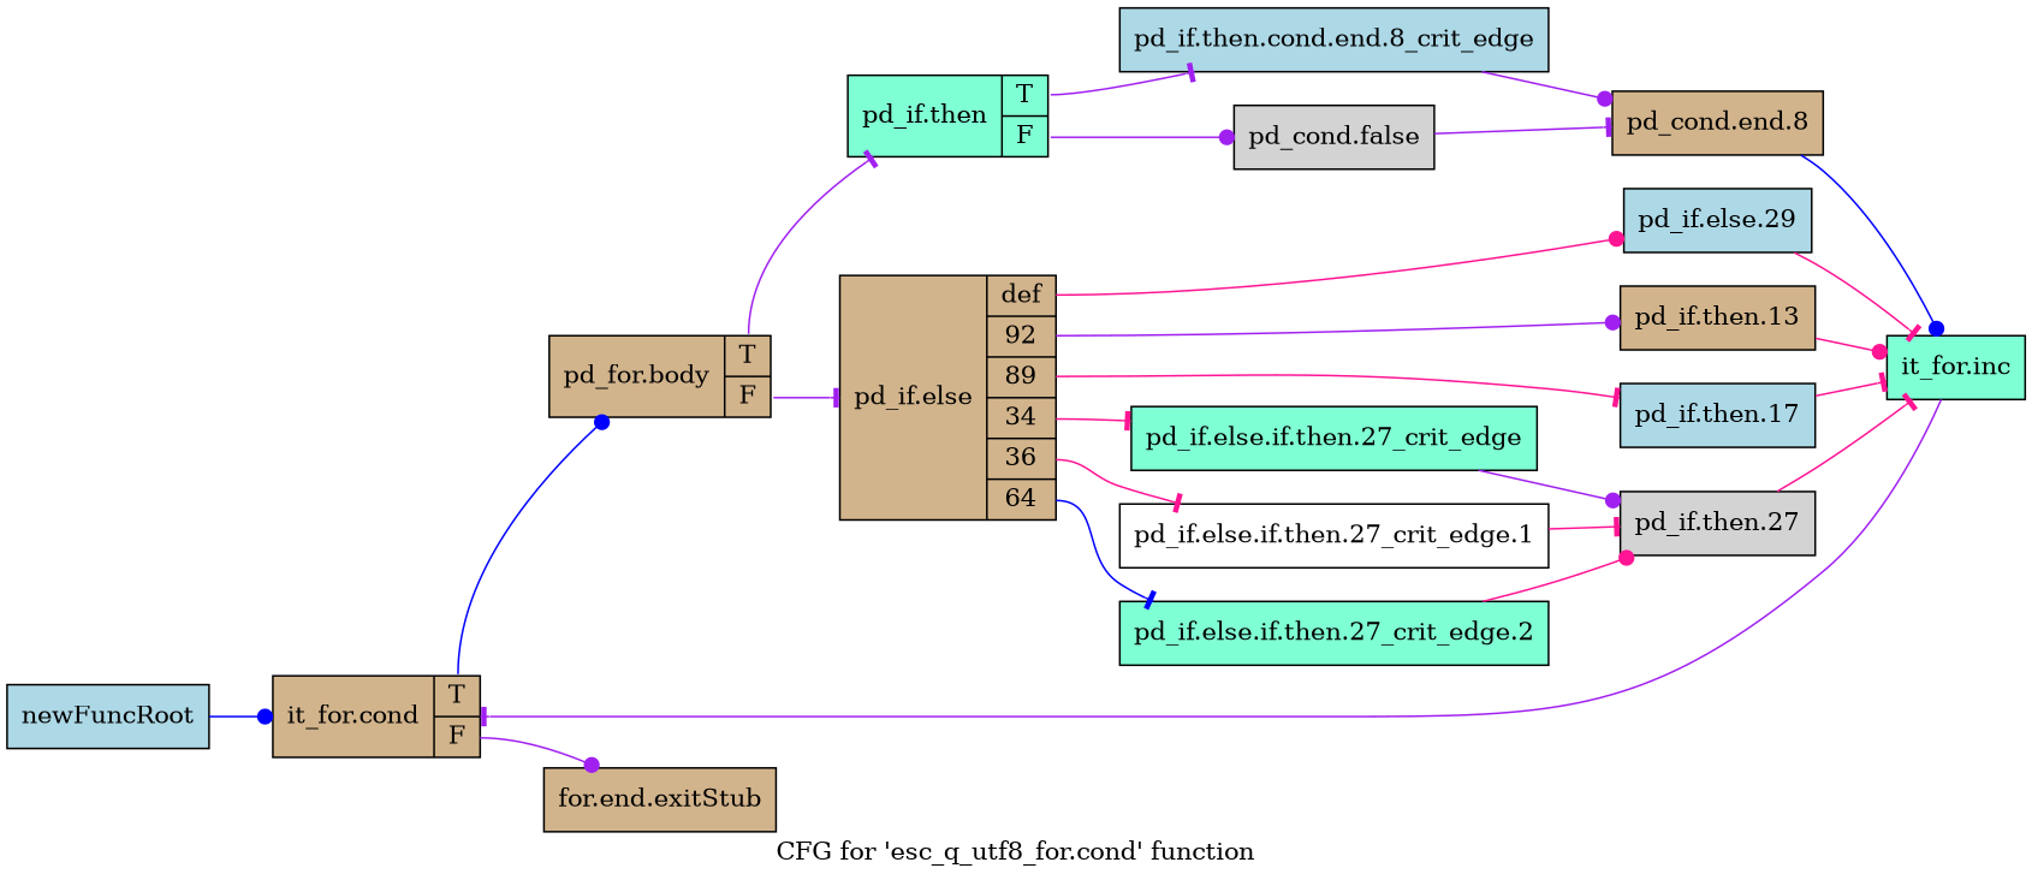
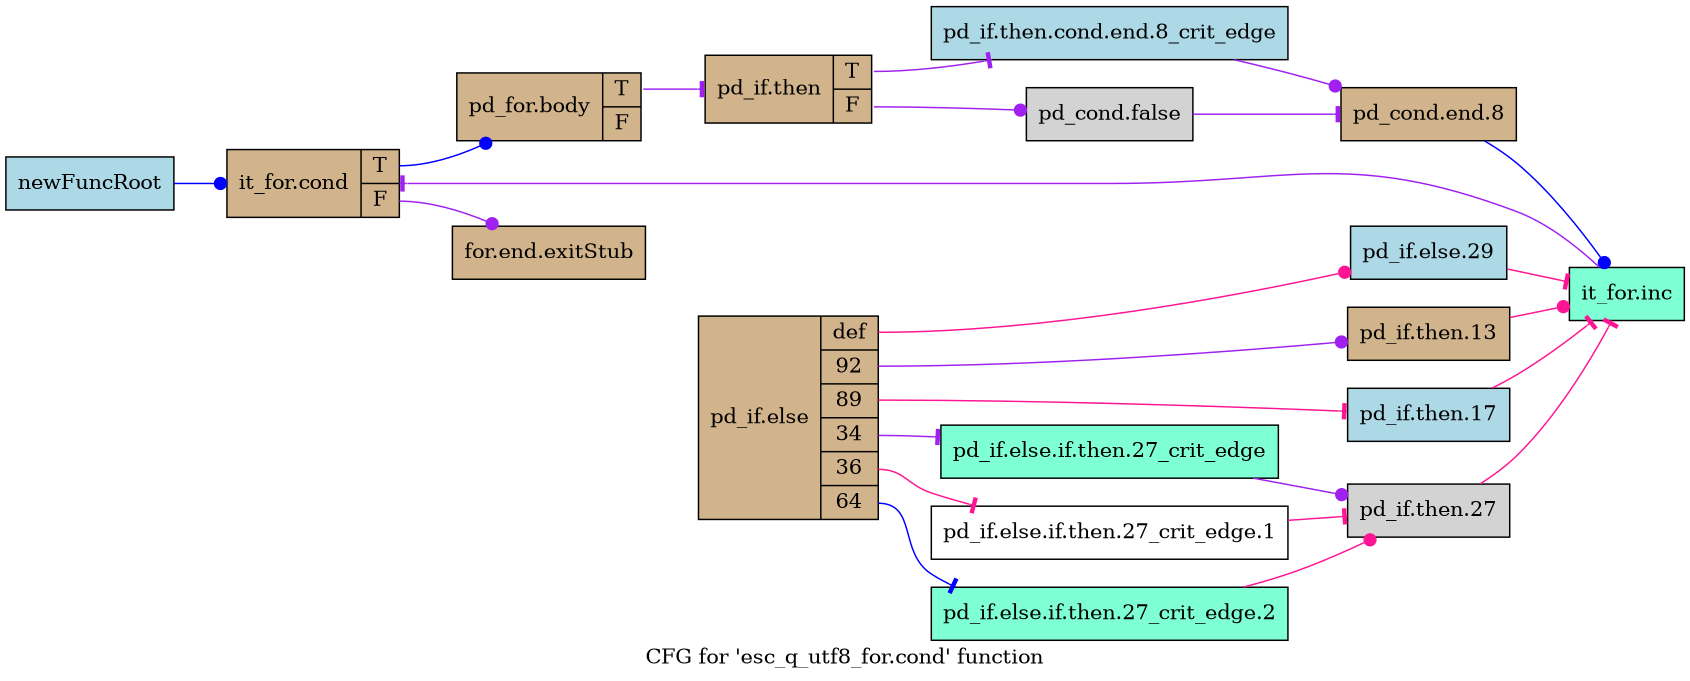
  digraph {
    label="CFG for 'esc_q_utf8_for.cond' function"
    rankdir=LR
    node [fillcolor=tan shape=record style=filled]
    edge [arrowhead=tee color=purple]
    n1 [fillcolor=lightblue label="{newFuncRoot}"]
    n2 [label="{it_for.cond|{<s0>T|<s1>F}}"]
    n3 [label="{for.end.exitStub}"]
    n4 [label="{pd_for.body|{<s0>T|<s1>F}}"]
-   n5 [fillcolor=aquamarine label="{pd_if.then|{<s0>T|<s1>F}}"]
+   n5 [label="{pd_if.then|{<s0>T|<s1>F}}"]
    n6 [label="{pd_if.else|{<s0>def|<s1>92|<s2>89|<s3>34|<s4>36|<s5>64}}"]
    n7 [fillcolor=lightblue label="{pd_if.then.cond.end.8_crit_edge}"]
    n8 [fillcolor=lightgrey label="{pd_cond.false}"]
    n9 [fillcolor=lightblue label="{pd_if.else.29}"]
    n10 [label="{pd_if.then.13}"]
    n11 [fillcolor=lightblue label="{pd_if.then.17}"]
    n12 [fillcolor=aquamarine label="{pd_if.else.if.then.27_crit_edge}"]
    n13 [fillcolor=white label="{pd_if.else.if.then.27_crit_edge.1}"]
    n14 [fillcolor=aquamarine label="{pd_if.else.if.then.27_crit_edge.2}"]
    n15 [label="{pd_cond.end.8}"]
    n16 [fillcolor=aquamarine label="{it_for.inc}"]
    n17 [fillcolor=lightgrey label="{pd_if.then.27}"]
    n1 -> n2 [arrowhead=dot color=blue]
    n2 -> n3 [arrowhead=dot tailport=s1]
    n2 -> n4 [arrowhead=dot color=blue tailport=s0]
    n4 -> n5 [tailport=s0]
-   n4 -> n6 [tailport=s1]
    n5 -> n7 [tailport=s0]
    n5 -> n8 [arrowhead=dot tailport=s1]
    n6 -> n9 [arrowhead=dot color=deeppink tailport=s0]
    n6 -> n10 [arrowhead=dot tailport=s1]
    n6 -> n11 [color=deeppink tailport=s2]
-   n6 -> n12 [color=deeppink tailport=s3]
+   n6 -> n12 [tailport=s3]
    n6 -> n13 [color=deeppink tailport=s4]
    n6 -> n14 [color=blue tailport=s5]
    n7 -> n15 [arrowhead=dot]
    n8 -> n15
    n9 -> n16 [color=deeppink]
    n10 -> n16 [arrowhead=dot color=deeppink]
    n11 -> n16 [color=deeppink]
    n12 -> n17 [arrowhead=dot]
    n13 -> n17 [color=deeppink]
    n14 -> n17 [arrowhead=dot color=deeppink]
    n15 -> n16 [arrowhead=dot color=blue]
    n16 -> n2
    n17 -> n16 [color=deeppink]
  }
